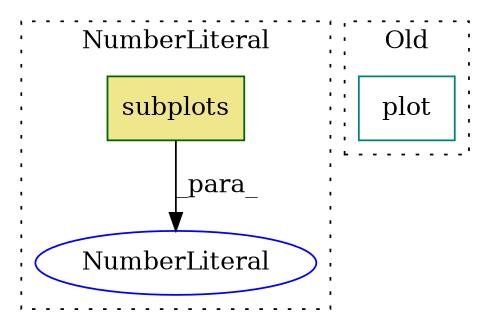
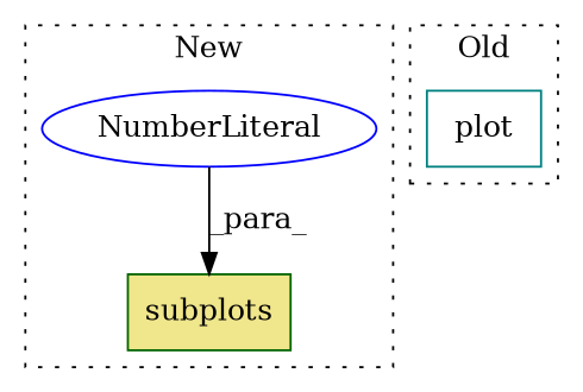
  digraph {
    node [a=32 shape=box style=filled fillcolor=white]
    n1 [l="9,1" label=subplots s="30856,30868" fillcolor=khaki color=darkgreen]
    n2 [a=34 l=1 label=NumberLiteral s=30867 shape=ellipse color=blue]
    n3 [l="5,1" label=plot s="31134,31142" color=teal]
    subgraph cluster_1 {
-     label=NumberLiteral
+     label=New
      style=dotted
      n1
      n2
    }
    subgraph cluster_2 {
      label=Old
      style=dotted
      n3
    }
-   n1 -> n2 [label=_para_]
+   n2 -> n1 [label=_para_]
  }
